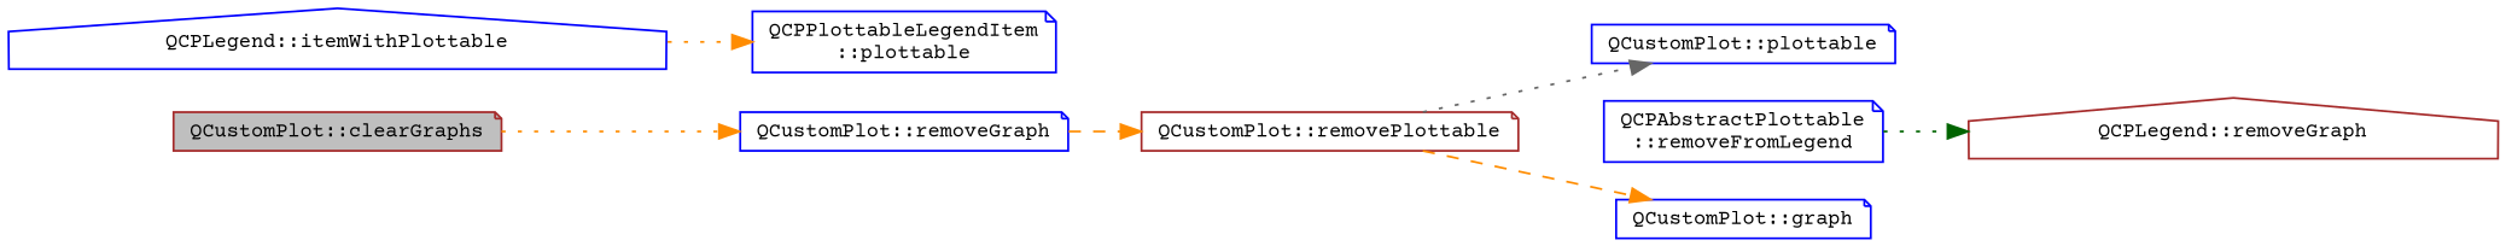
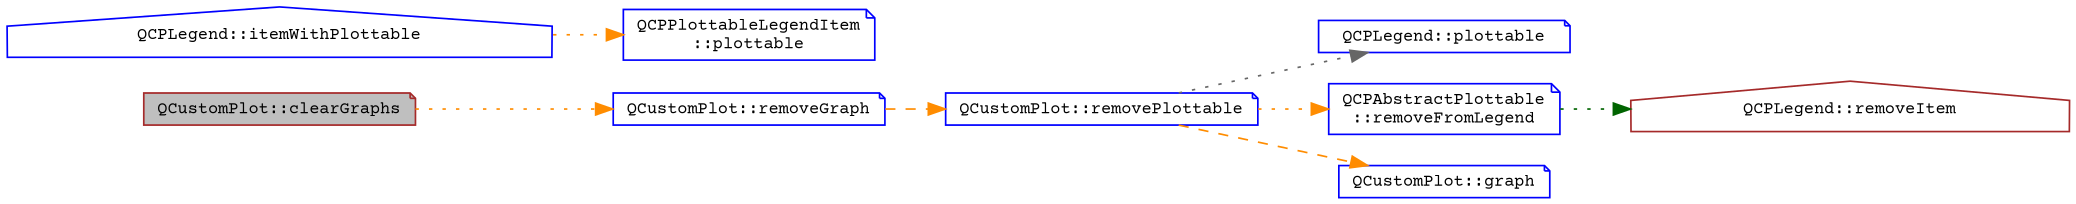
  digraph {
    fontname="Courier Prime"
    rankdir=LR
    node [color=blue fillcolor=white fontname="Courier Prime" fontsize=10 shape=note style=filled]
    edge [color=darkorange fontname="Courier Prime" fontsize=10 labelfontname=Helvetica labelfontsize=10 style=dotted]
    n1 [color=brown fillcolor=grey75 fontcolor=black height=0.2 label="QCustomPlot::clearGraphs" width=0.4]
    n2 [height=0.2 label="QCustomPlot::removeGraph" width=0.4]
-   n3 [color=brown height=0.2 label="QCustomPlot::removePlottable" width=0.4]
-   n4 [height=0.2 label="QCustomPlot::plottable" width=0.4]
+   n3 [height=0.2 label="QCustomPlot::removePlottable" width=0.4]
+   n4 [height=0.2 label="QCPLegend::plottable" width=0.4]
    n5 [height=0.2 label="QCPAbstractPlottable\l::removeFromLegend" width=0.4]
    n6 [height=0.2 label="QCustomPlot::graph" width=0.4]
-   n7 [color=brown height=0.2 label="QCPLegend::removeGraph" shape=house width=0.4]
+   n7 [color=brown height=0.2 label="QCPLegend::removeItem" shape=house width=0.4]
    n8 [height=0.2 label="QCPLegend::itemWithPlottable" shape=house width=0.4]
    n9 [height=0.2 label="QCPPlottableLegendItem\l::plottable" width=0.4]
    n1 -> n2
    n2 -> n3 [style=dashed]
    n3 -> n4 [color=gray40]
+   n3 -> n5
    n3 -> n6 [style=dashed]
    n5 -> n7 [color=darkgreen]
    n8 -> n9
  }
